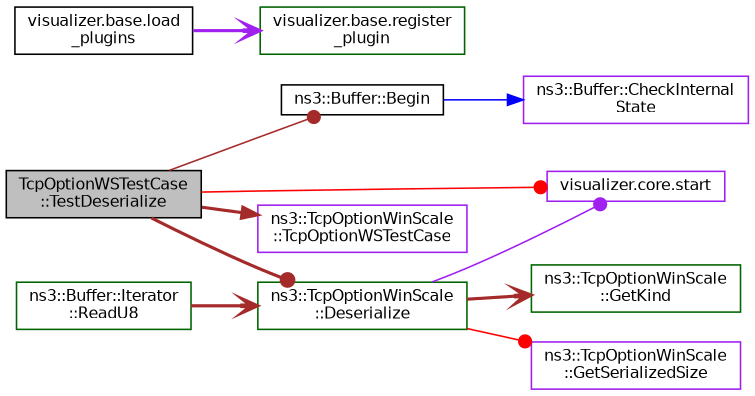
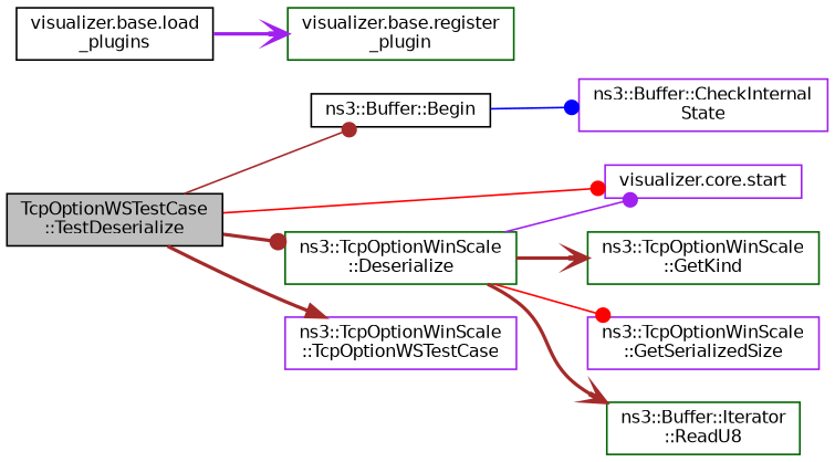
  digraph {
    rankdir=LR
    node [color=darkgreen fillcolor=white fontname=Helvetica fontsize=10 shape=record style=filled]
    edge [arrowhead=dot color=brown fontname=Helvetica fontsize=10 labelfontname=Helvetica labelfontsize=10 style=solid]
    n1 [color=black fillcolor=grey75 fontcolor=black height=0.2 label="TcpOptionWSTestCase\l::TestDeserialize" width=0.4]
    n2 [color=black height=0.2 label="ns3::Buffer::Begin" width=0.4]
    n3 [height=0.2 label="ns3::TcpOptionWinScale\l::Deserialize" width=0.4]
    n4 [color=purple height=0.2 label="visualizer.core.start" width=0.4]
    n5 [color=purple height=0.2 label="ns3::TcpOptionWinScale\l::TcpOptionWSTestCase" width=0.4]
    n6 [color=purple height=0.2 label="ns3::Buffer::CheckInternal\lState" width=0.4]
    n7 [height=0.2 label="ns3::TcpOptionWinScale\l::GetKind" width=0.4]
    n8 [color=purple height=0.2 label="ns3::TcpOptionWinScale\l::GetSerializedSize" width=0.4]
    n9 [height=0.2 label="ns3::Buffer::Iterator\l::ReadU8" width=0.4]
    n10 [color=black height=0.2 label="visualizer.base.load\l_plugins" width=0.4]
    n11 [height=0.2 label="visualizer.base.register\l_plugin" width=0.4]
    n1 -> n2
    n1 -> n3 [style=bold]
    n1 -> n4 [color=red]
    n1 -> n5 [arrowhead=normal style=bold]
-   n2 -> n6 [arrowhead=normal color=blue]
+   n2 -> n6 [color=blue]
    n3 -> n4 [color=purple]
    n3 -> n7 [arrowhead=vee style=bold]
    n3 -> n8 [color=red]
-   n9 -> n3 [arrowhead=vee style=bold]
+   n3 -> n9 [arrowhead=vee style=bold]
    n10 -> n11 [arrowhead=vee color=purple style=bold]
  }
